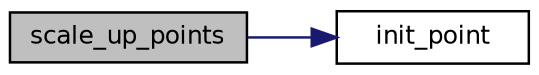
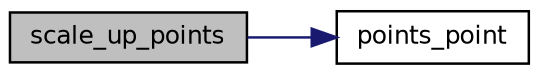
  digraph {
    rankdir=LR
    node [color=black fontname=Helvetica fontsize=10 shape=record style=filled]
    n1 [fillcolor=grey75 fontcolor=black height=0.2 label=scale_up_points width=0.4]
-   n2 [fillcolor=white height=0.2 label=init_point width=0.4]
+   n2 [fillcolor=white height=0.2 label=points_point width=0.4]
    n1 -> n2 [color=midnightblue fontname=Helvetica fontsize=10 labelfontname=Helvetica labelfontsize=10 style=solid]
  }
